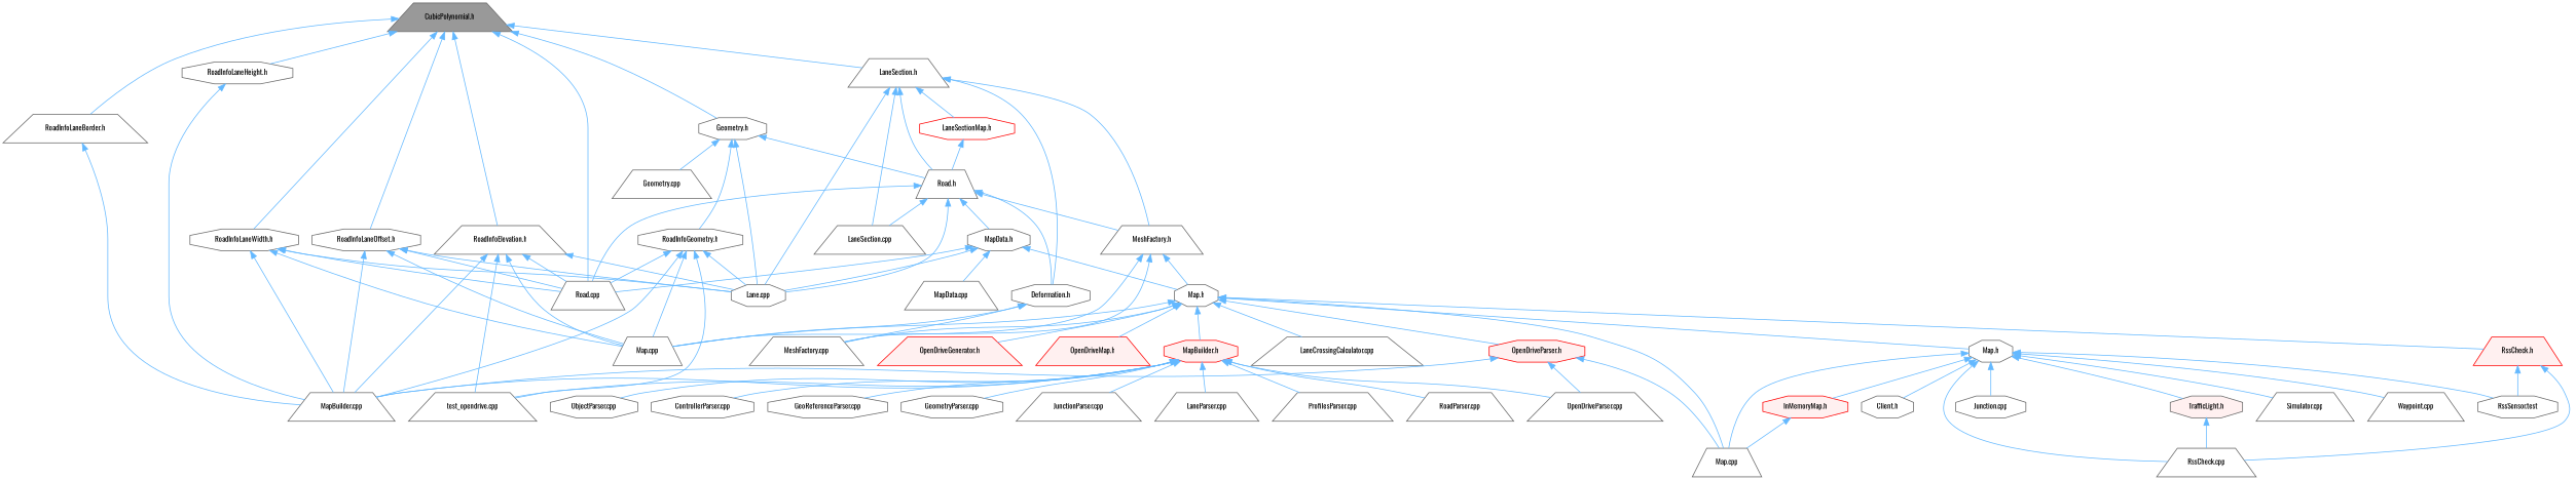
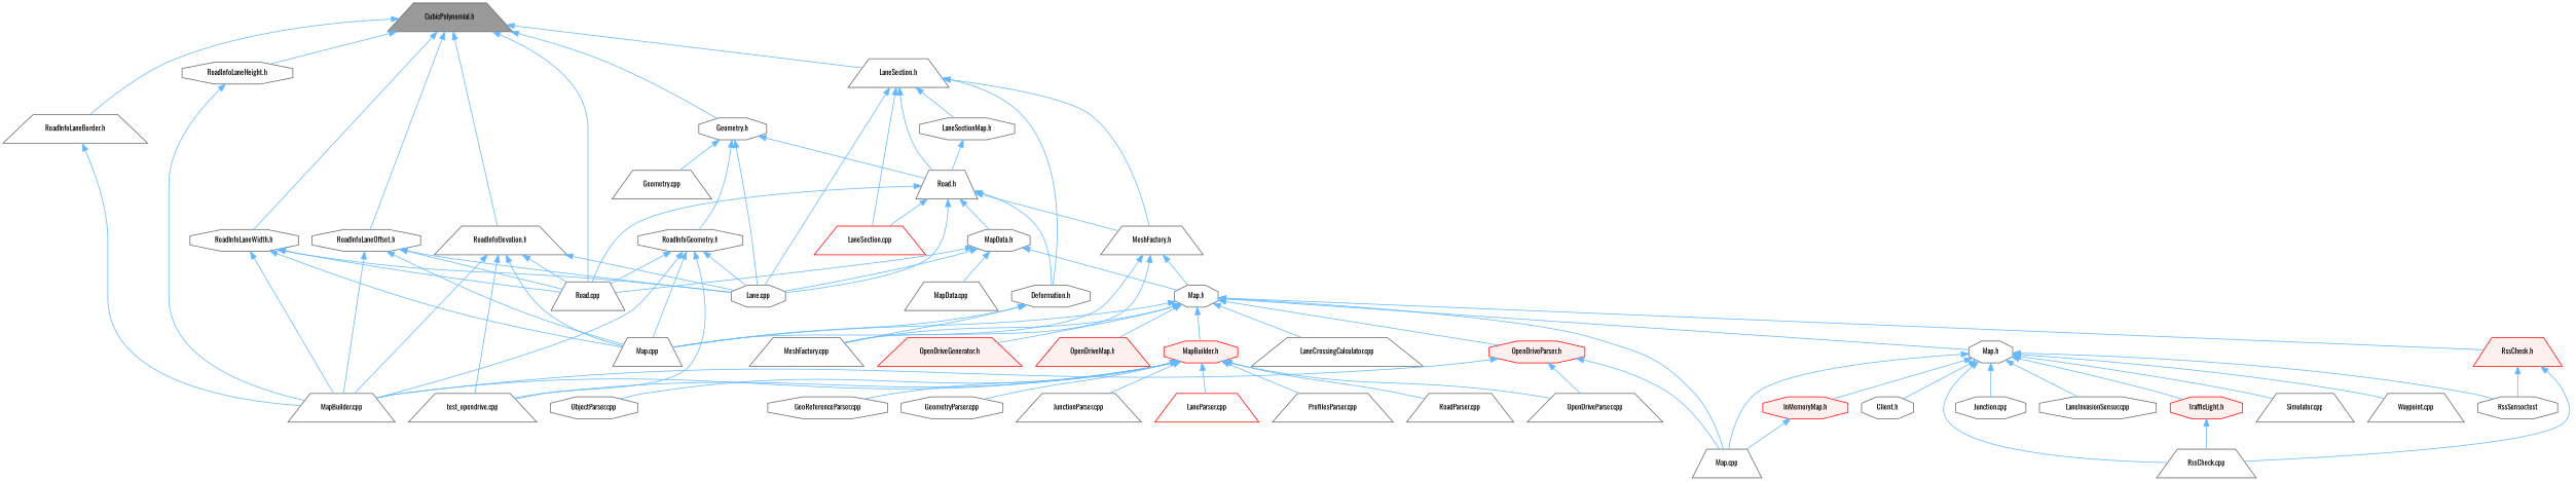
  digraph {
    fontname=Oswald
    node [color=grey40 fillcolor=white fontname=Oswald fontsize=10 shape=trapezium style=filled]
    edge [color=steelblue1 dir=back fontname=Oswald fontsize=10 labelfontname=Helvetica labelfontsize=10 style=solid]
    n1 [color=gray40 fillcolor=grey60 fontcolor=black height=0.2 label="CubicPolynomial.h" width=0.4]
    n2 [height=0.2 label="Geometry.h" shape=octagon width=0.4]
    n3 [height=0.2 label="Road.cpp" width=0.4]
    n4 [height=0.2 label="LaneSection.h" width=0.4]
    n5 [height=0.2 label="RoadInfoElevation.h" width=0.4]
    n6 [height=0.2 label="RoadInfoLaneBorder.h" width=0.4]
    n7 [height=0.2 label="RoadInfoLaneHeight.h" shape=octagon width=0.4]
    n8 [height=0.2 label="RoadInfoLaneOffset.h" shape=octagon width=0.4]
    n9 [height=0.2 label="RoadInfoLaneWidth.h" shape=octagon width=0.4]
    n10 [height=0.2 label="Geometry.cpp" width=0.4]
    n11 [height=0.2 label="Lane.cpp" shape=octagon width=0.4]
    n12 [height=0.2 label="Road.h" width=0.4]
    n13 [height=0.2 label="RoadInfoGeometry.h" shape=octagon width=0.4]
    n14 [height=0.2 label="Deformation.h" shape=octagon width=0.4]
-   n15 [height=0.2 label="LaneSection.cpp" width=0.4]
+   n15 [color=red height=0.2 label="LaneSection.cpp" width=0.4]
    n16 [height=0.2 label="MeshFactory.h" width=0.4]
-   n17 [color=red height=0.2 label="LaneSectionMap.h" shape=octagon width=0.4]
+   n17 [height=0.2 label="LaneSectionMap.h" shape=octagon width=0.4]
    n18 [height=0.2 label="Map.cpp" width=0.4]
    n19 [height=0.2 label="MapBuilder.cpp" width=0.4]
    n20 [height=0.2 label="test_opendrive.cpp" width=0.4]
    n21 [height=0.2 label="MapData.h" shape=octagon width=0.4]
    n22 [height=0.2 label="MeshFactory.cpp" width=0.4]
    n23 [height=0.2 label="Map.h" shape=octagon width=0.4]
    n24 [height=0.2 label="MapData.cpp" width=0.4]
    n25 [height=0.2 label="ObjectParser.cpp" shape=octagon width=0.4]
    n26 [height=0.2 label="LaneCrossingCalculator.cpp" width=0.4]
    n27 [height=0.2 label="Map.cpp" width=0.4]
    n28 [height=0.2 label="Map.h" shape=octagon width=0.4]
    n29 [color=red fillcolor="#FFF0F0" height=0.2 label="MapBuilder.h" shape=octagon width=0.4]
    n30 [color=red fillcolor="#FFF0F0" height=0.2 label="OpenDriveGenerator.h" width=0.4]
    n31 [color=red fillcolor="#FFF0F0" height=0.2 label="OpenDriveMap.h" width=0.4]
    n32 [color=red fillcolor="#FFF0F0" height=0.2 label="OpenDriveParser.h" shape=octagon width=0.4]
    n33 [color=red fillcolor="#FFF0F0" height=0.2 label="RssCheck.h" width=0.4]
    n34 [height=0.2 label="Client.h" shape=octagon width=0.4]
    n35 [color=red fillcolor="#FFF0F0" height=0.2 label="InMemoryMap.h" shape=octagon width=0.4]
    n36 [height=0.2 label="Junction.cpp" shape=octagon width=0.4]
+   n37 [height=0.2 label="LaneInvasionSensor.cpp" shape=octagon width=0.4]
    n38 [height=0.2 label="RssCheck.cpp" width=0.4]
    n39 [height=0.2 label="RssSensor.test" shape=octagon width=0.4]
    n40 [height=0.2 label="Simulator.cpp" width=0.4]
-   n41 [fillcolor="#FFF0F0" height=0.2 label="TrafficLight.h" shape=octagon width=0.4]
+   n41 [color=red fillcolor="#FFF0F0" height=0.2 label="TrafficLight.h" shape=octagon width=0.4]
    n42 [height=0.2 label="Waypoint.cpp" width=0.4]
-   n43 [height=0.2 label="ControllerParser.cpp" shape=octagon width=0.4]
    n44 [height=0.2 label="GeoReferenceParser.cpp" shape=octagon width=0.4]
    n45 [height=0.2 label="GeometryParser.cpp" shape=octagon width=0.4]
    n46 [height=0.2 label="JunctionParser.cpp" width=0.4]
-   n47 [height=0.2 label="LaneParser.cpp" width=0.4]
+   n47 [color=red height=0.2 label="LaneParser.cpp" width=0.4]
    n48 [height=0.2 label="OpenDriveParser.cpp" width=0.4]
    n49 [height=0.2 label="ProfilesParser.cpp" width=0.4]
    n50 [height=0.2 label="RoadParser.cpp" width=0.4]
    n1 -> n2
    n1 -> n3
    n1 -> n4
    n1 -> n5
    n1 -> n6
    n1 -> n7
    n1 -> n8
    n1 -> n9
    n2 -> n10
    n2 -> n11
    n2 -> n12
    n2 -> n13
    n4 -> n11
    n4 -> n12
    n4 -> n14
    n4 -> n15
    n4 -> n16
    n4 -> n17
    n5 -> n3
    n5 -> n11
    n5 -> n18
    n5 -> n19
    n5 -> n20
    n6 -> n19
    n7 -> n19
    n8 -> n3
    n8 -> n11
    n8 -> n18
    n8 -> n19
    n9 -> n3
    n9 -> n11
    n9 -> n18
    n9 -> n19
    n12 -> n3
    n12 -> n11
    n12 -> n14
    n12 -> n15
    n12 -> n16
    n12 -> n21
    n13 -> n3
    n13 -> n11
    n13 -> n18
    n13 -> n19
    n13 -> n20
    n14 -> n18
    n14 -> n22
    n16 -> n18
    n16 -> n22
    n16 -> n23
    n17 -> n12
    n21 -> n3
    n21 -> n11
    n21 -> n23
    n21 -> n24
    n23 -> n18
    n23 -> n22
    n23 -> n26
    n23 -> n27
    n23 -> n28
    n23 -> n29
    n23 -> n30
    n23 -> n31
    n23 -> n32
    n23 -> n33
    n28 -> n27
    n28 -> n34
    n28 -> n35
    n28 -> n36
+   n28 -> n37
    n28 -> n38
    n28 -> n39
    n28 -> n40
    n28 -> n41
    n28 -> n42
    n29 -> n19
    n29 -> n20
    n29 -> n25
-   n29 -> n43
    n29 -> n44
    n29 -> n45
    n29 -> n46
    n29 -> n47
    n29 -> n48
    n29 -> n49
    n29 -> n50
    n32 -> n19
    n32 -> n27
    n32 -> n48
    n33 -> n38
    n33 -> n39
    n35 -> n27
    n41 -> n38
  }
